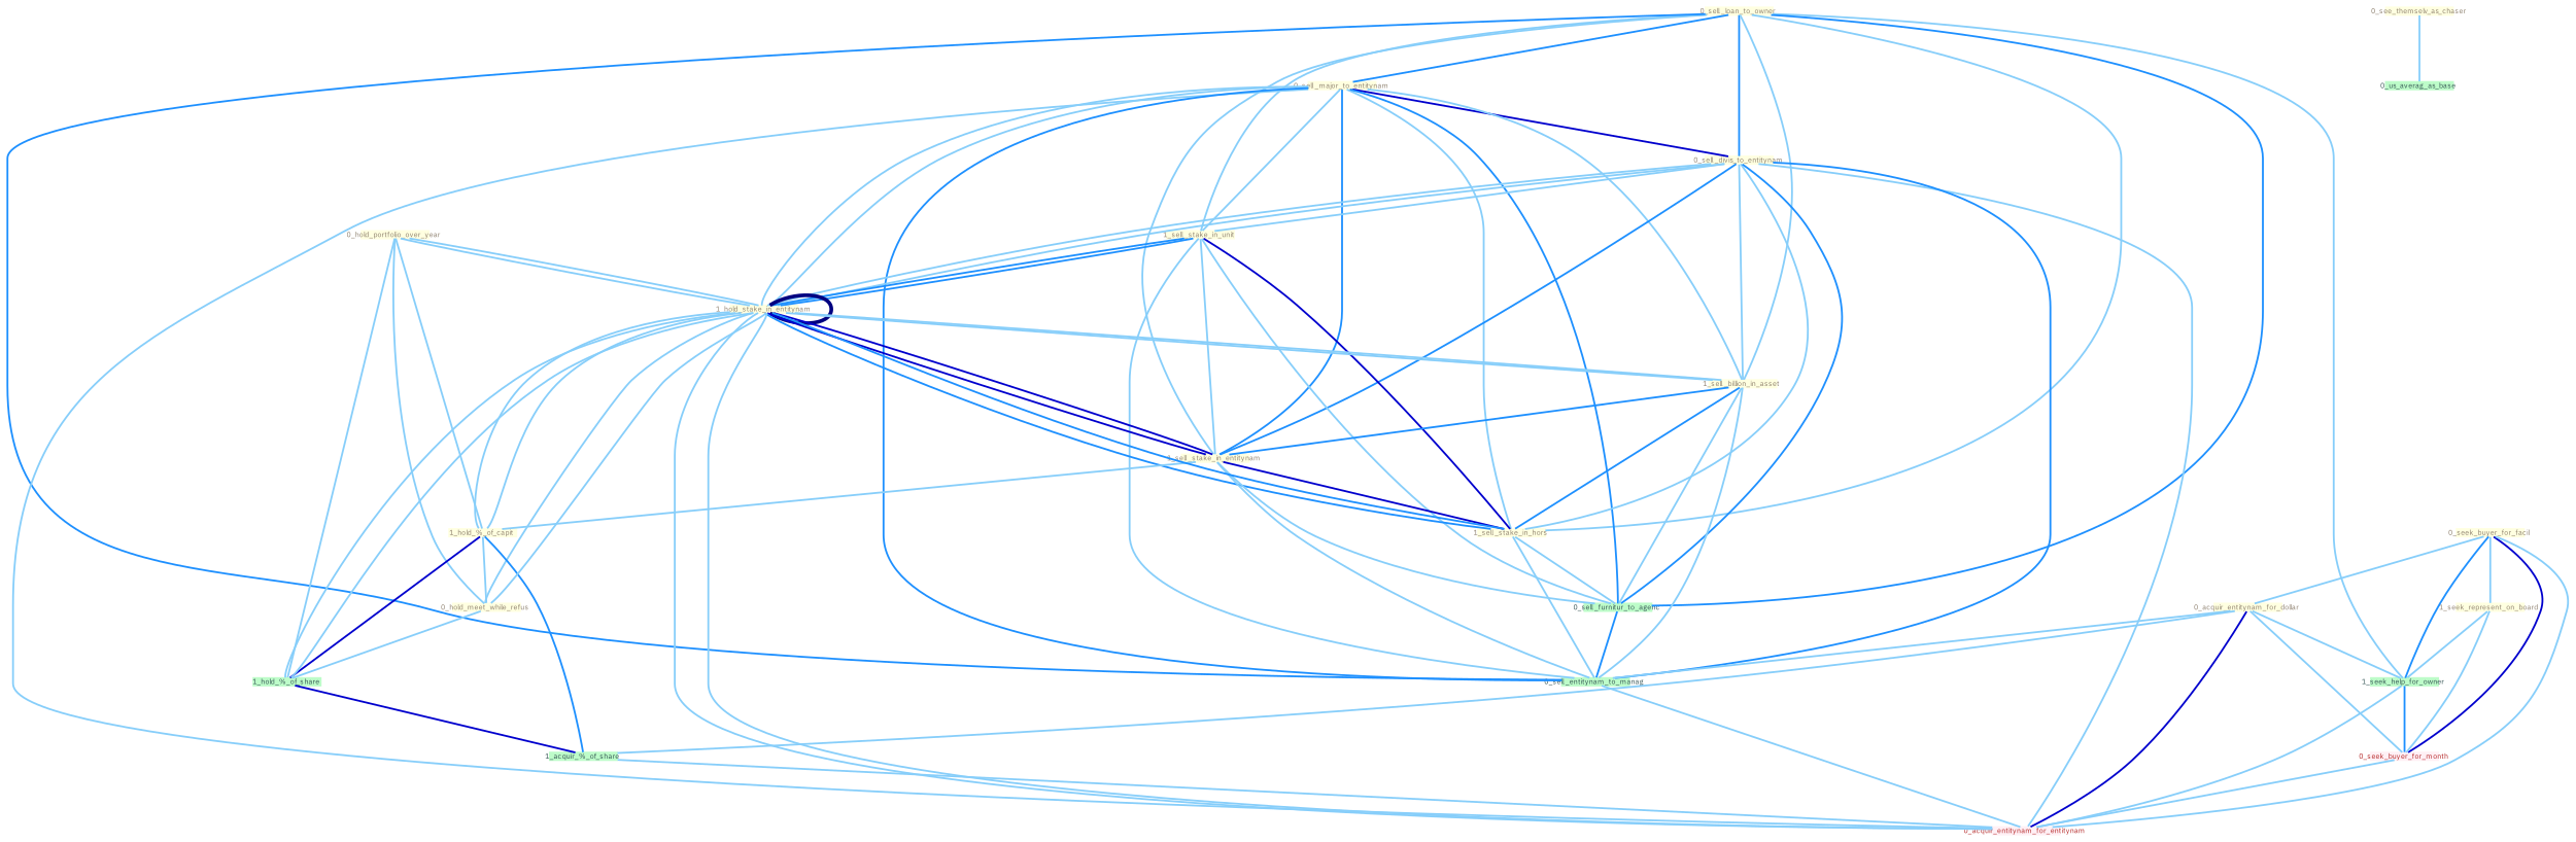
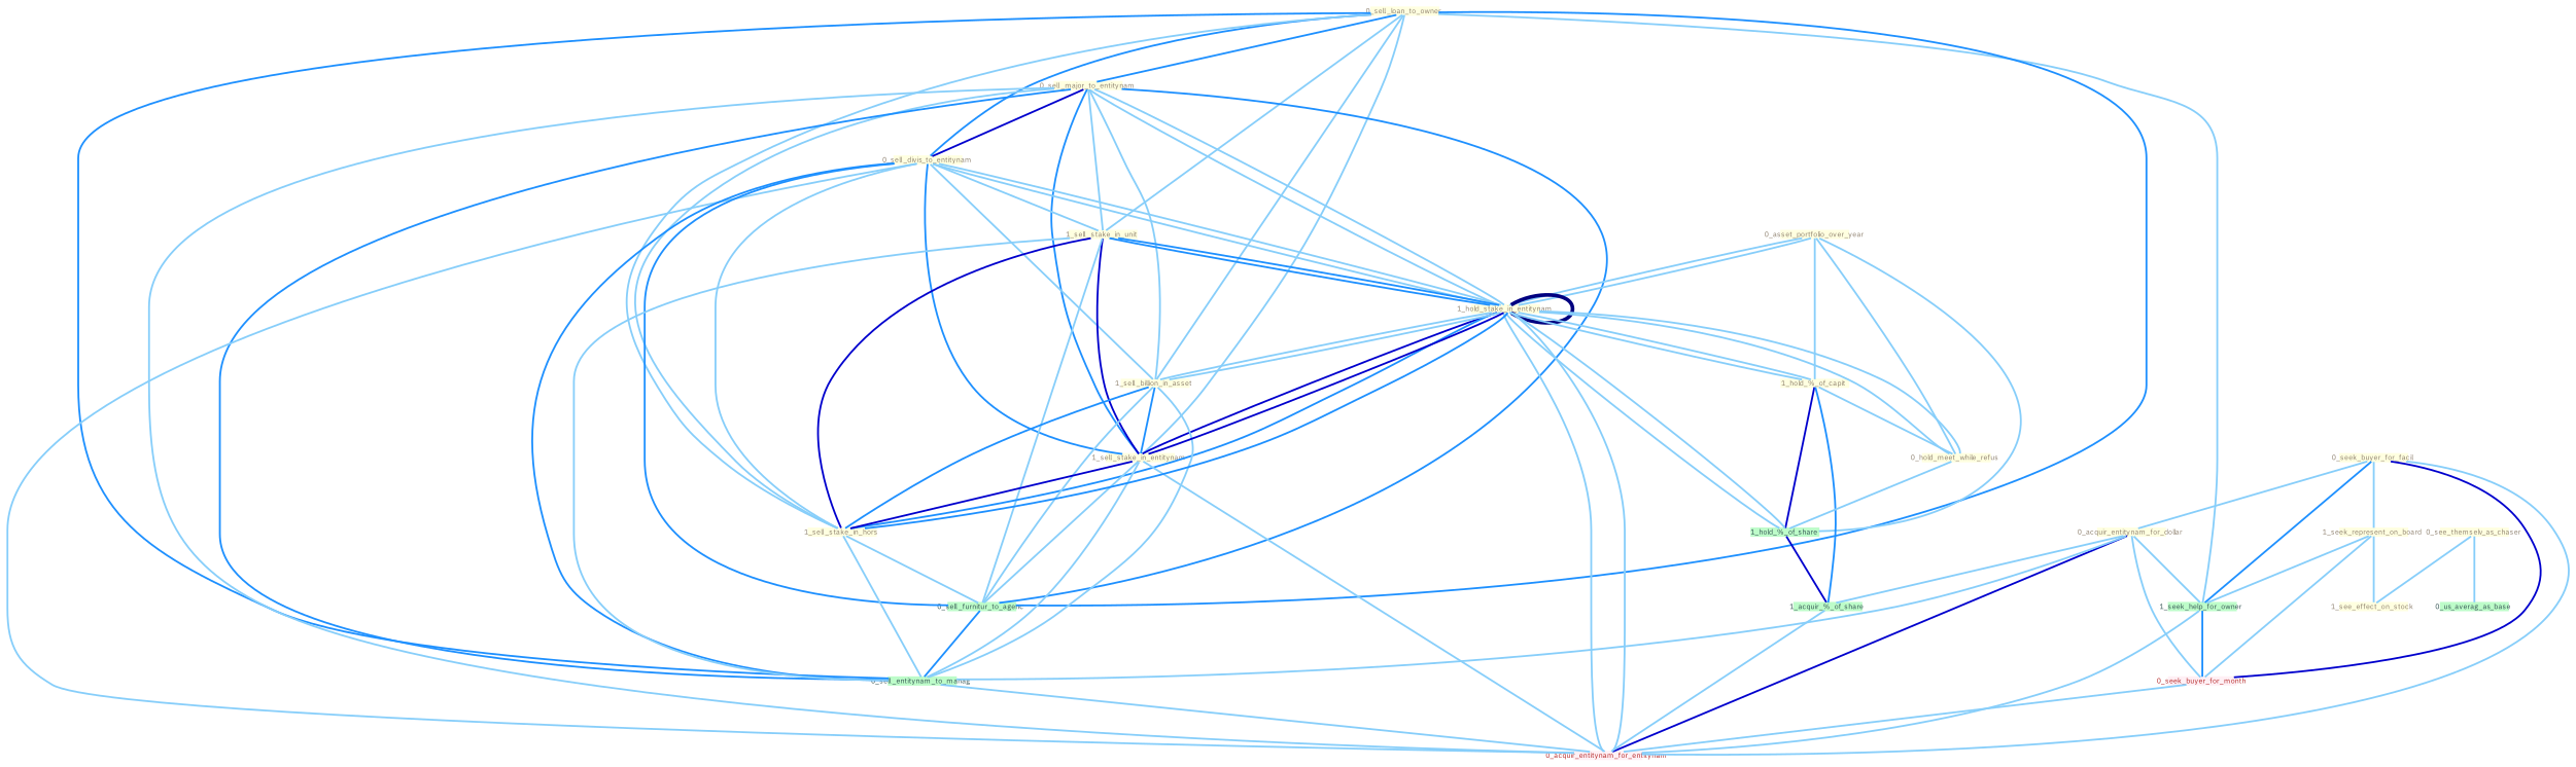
  graph {
    fontname="IBM Plex Sans"
    node [color="#ffffe0" fixedsize=true fontcolor="#8b7d6b" fontname="IBM Plex Sans" fontsize=4 shape=polygon style=filled]
    edge [color="#87cefa" fontname="IBM Plex Sans" w=1]
    "0_sell_loan_to_owner " [height=.06 width=.5]
    "0_sell_major_to_entitynam " [height=.06 width=.5]
-   "0_hold_portfolio_over_year " [height=.06 width=.5]
+   "0_hold_portfolio_over_year " [height=.06 width=.5 label="0_asset_portfolio_over_year"]
    "0_sell_divis_to_entitynam " [height=.06 width=.5]
    "1_sell_stake_in_unit " [height=.06 width=.5]
    "1_hold_stake_in_entitynam " [height=.06 width=.5]
    "0_seek_buyer_for_facil " [height=.06 width=.5]
    "1_hold_%_of_capit " [height=.06 width=.5]
    "0_acquir_entitynam_for_dollar " [height=.06 width=.5]
    "1_seek_represent_on_board " [height=.06 width=.5]
    "1_sell_billion_in_asset " [height=.06 width=.5]
    "1_sell_stake_in_entitynam " [height=.06 width=.5]
    "0_hold_meet_while_refus " [height=.06 width=.5]
    "0_see_themselv_as_chaser " [height=.06 width=.5]
    "1_sell_stake_in_hors " [height=.06 width=.5]
+   "1_see_effect_on_stock " [height=.06 width=.5]
    "0_seek_buyer_for_month " [color="#fff0f5" fontcolor="#b22222" height=.06 width=.5]
    "0_acquir_entitynam_for_entitynam " [color="#fff0f5" fontcolor="#b22222" height=.06 width=.5]
    "1_seek_help_for_owner " [color="#BDFCC9" fontcolor="#2f4f4f" height=.06 width=.5]
    "0_sell_furnitur_to_agenc " [color="#BDFCC9" fontcolor="#2f4f4f" height=.06 width=.5]
    "0_sell_entitynam_to_manag " [color="#BDFCC9" fontcolor="#2f4f4f" height=.06 width=.5]
    "1_hold_%_of_share " [color="#BDFCC9" fontcolor="#2f4f4f" height=.06 width=.5]
    "1_acquir_%_of_share " [color="#BDFCC9" fontcolor="#2f4f4f" height=.06 width=.5]
    "0_us_averag_as_base " [color="#BDFCC9" fontcolor="#2f4f4f" height=.06 width=.5]
    subgraph sub_1 {
      "0_sell_loan_to_owner "
      "0_sell_major_to_entitynam "
      "0_hold_portfolio_over_year "
      "0_sell_divis_to_entitynam "
      "1_sell_stake_in_unit "
      "1_hold_stake_in_entitynam "
      "0_seek_buyer_for_facil "
      "1_hold_%_of_capit "
      "0_acquir_entitynam_for_dollar "
      "1_seek_represent_on_board "
      "1_sell_billion_in_asset "
      "1_sell_stake_in_entitynam "
      "0_hold_meet_while_refus "
      "0_see_themselv_as_chaser "
      "1_sell_stake_in_hors "
+     "1_see_effect_on_stock "
    }
    subgraph sub_2 {
      "0_seek_buyer_for_month "
      "0_acquir_entitynam_for_entitynam "
    }
    "0_sell_loan_to_owner " -- "0_sell_major_to_entitynam " [color="#1e90ff" w=2]
    "0_sell_loan_to_owner " -- "0_sell_divis_to_entitynam " [color="#1e90ff" w=2]
    "0_sell_loan_to_owner " -- "1_sell_stake_in_unit "
    "0_sell_loan_to_owner " -- "1_sell_billion_in_asset "
    "0_sell_loan_to_owner " -- "1_sell_stake_in_entitynam "
    "0_sell_loan_to_owner " -- "1_sell_stake_in_hors "
    "0_sell_loan_to_owner " -- "1_seek_help_for_owner "
    "0_sell_loan_to_owner " -- "0_sell_furnitur_to_agenc " [color="#1e90ff" w=2]
    "0_sell_loan_to_owner " -- "0_sell_entitynam_to_manag " [color="#1e90ff" w=2]
    "0_sell_major_to_entitynam " -- "0_sell_divis_to_entitynam " [color="#0000cd" w=3]
    "0_sell_major_to_entitynam " -- "1_sell_stake_in_unit "
    "0_sell_major_to_entitynam " -- "1_hold_stake_in_entitynam "
    "0_sell_major_to_entitynam " -- "1_hold_stake_in_entitynam "
    "0_sell_major_to_entitynam " -- "1_sell_billion_in_asset "
    "0_sell_major_to_entitynam " -- "1_sell_stake_in_entitynam " [color="#1e90ff" w=2]
    "0_sell_major_to_entitynam " -- "1_sell_stake_in_hors "
    "0_sell_major_to_entitynam " -- "0_acquir_entitynam_for_entitynam "
    "0_sell_major_to_entitynam " -- "0_sell_furnitur_to_agenc " [color="#1e90ff" w=2]
    "0_sell_major_to_entitynam " -- "0_sell_entitynam_to_manag " [color="#1e90ff" w=2]
    "0_hold_portfolio_over_year " -- "1_hold_stake_in_entitynam "
    "0_hold_portfolio_over_year " -- "1_hold_stake_in_entitynam "
    "0_hold_portfolio_over_year " -- "1_hold_%_of_capit "
    "0_hold_portfolio_over_year " -- "0_hold_meet_while_refus "
    "0_hold_portfolio_over_year " -- "1_hold_%_of_share "
    "0_sell_divis_to_entitynam " -- "1_sell_stake_in_unit "
    "0_sell_divis_to_entitynam " -- "1_hold_stake_in_entitynam "
    "0_sell_divis_to_entitynam " -- "1_hold_stake_in_entitynam "
    "0_sell_divis_to_entitynam " -- "1_sell_billion_in_asset "
    "0_sell_divis_to_entitynam " -- "1_sell_stake_in_entitynam " [color="#1e90ff" w=2]
    "0_sell_divis_to_entitynam " -- "1_sell_stake_in_hors "
    "0_sell_divis_to_entitynam " -- "0_acquir_entitynam_for_entitynam "
    "0_sell_divis_to_entitynam " -- "0_sell_furnitur_to_agenc " [color="#1e90ff" w=2]
    "0_sell_divis_to_entitynam " -- "0_sell_entitynam_to_manag " [color="#1e90ff" w=2]
    "1_sell_stake_in_unit " -- "1_hold_stake_in_entitynam " [color="#1e90ff" w=2]
    "1_sell_stake_in_unit " -- "1_hold_stake_in_entitynam " [color="#1e90ff" w=2]
-   "1_sell_stake_in_unit " -- "1_sell_stake_in_entitynam " [w=3]
+   "1_sell_stake_in_unit " -- "1_sell_stake_in_entitynam " [color="#0000cd" w=3]
    "1_sell_stake_in_unit " -- "1_sell_stake_in_hors " [color="#0000cd" w=3]
    "1_sell_stake_in_unit " -- "0_sell_furnitur_to_agenc "
    "1_sell_stake_in_unit " -- "0_sell_entitynam_to_manag "
    "1_hold_stake_in_entitynam " -- "1_hold_stake_in_entitynam " [color="#000080" style=bold w=4]
    "1_hold_stake_in_entitynam " -- "1_hold_%_of_capit "
    "1_hold_stake_in_entitynam " -- "1_sell_billion_in_asset "
    "1_hold_stake_in_entitynam " -- "1_sell_stake_in_entitynam " [color="#0000cd" w=3]
    "1_hold_stake_in_entitynam " -- "0_hold_meet_while_refus "
    "1_hold_stake_in_entitynam " -- "1_sell_stake_in_hors " [color="#1e90ff" w=2]
    "1_hold_stake_in_entitynam " -- "0_acquir_entitynam_for_entitynam "
    "1_hold_stake_in_entitynam " -- "0_acquir_entitynam_for_entitynam "
    "1_hold_stake_in_entitynam " -- "1_hold_%_of_share "
    "0_seek_buyer_for_facil " -- "0_acquir_entitynam_for_dollar "
    "0_seek_buyer_for_facil " -- "1_seek_represent_on_board "
    "0_seek_buyer_for_facil " -- "0_seek_buyer_for_month " [color="#0000cd" w=3]
    "0_seek_buyer_for_facil " -- "0_acquir_entitynam_for_entitynam "
    "0_seek_buyer_for_facil " -- "1_seek_help_for_owner " [color="#1e90ff" w=2]
    "1_hold_%_of_capit " -- "1_hold_stake_in_entitynam "
    "1_hold_%_of_capit " -- "0_hold_meet_while_refus "
    "1_hold_%_of_capit " -- "1_hold_%_of_share " [color="#0000cd" w=3]
    "1_hold_%_of_capit " -- "1_acquir_%_of_share " [color="#1e90ff" w=2]
    "0_acquir_entitynam_for_dollar " -- "0_seek_buyer_for_month "
    "0_acquir_entitynam_for_dollar " -- "0_acquir_entitynam_for_entitynam " [color="#0000cd" w=3]
    "0_acquir_entitynam_for_dollar " -- "1_seek_help_for_owner "
    "0_acquir_entitynam_for_dollar " -- "0_sell_entitynam_to_manag "
    "0_acquir_entitynam_for_dollar " -- "1_acquir_%_of_share "
+   "1_seek_represent_on_board " -- "1_see_effect_on_stock "
    "1_seek_represent_on_board " -- "0_seek_buyer_for_month "
    "1_seek_represent_on_board " -- "1_seek_help_for_owner "
    "1_sell_billion_in_asset " -- "1_hold_stake_in_entitynam "
    "1_sell_billion_in_asset " -- "1_sell_stake_in_entitynam " [color="#1e90ff" w=2]
    "1_sell_billion_in_asset " -- "1_sell_stake_in_hors " [color="#1e90ff" w=2]
    "1_sell_billion_in_asset " -- "0_sell_furnitur_to_agenc "
    "1_sell_billion_in_asset " -- "0_sell_entitynam_to_manag "
    "1_sell_stake_in_entitynam " -- "1_hold_stake_in_entitynam " [color="#0000cd" w=3]
    "1_sell_stake_in_entitynam " -- "1_sell_stake_in_hors " [color="#0000cd" w=3]
-   "1_sell_stake_in_entitynam " -- "1_hold_%_of_capit "
+   "1_sell_stake_in_entitynam " -- "0_acquir_entitynam_for_entitynam "
    "1_sell_stake_in_entitynam " -- "0_sell_furnitur_to_agenc "
    "1_sell_stake_in_entitynam " -- "0_sell_entitynam_to_manag "
    "0_hold_meet_while_refus " -- "1_hold_stake_in_entitynam "
    "0_hold_meet_while_refus " -- "1_hold_%_of_share "
+   "0_see_themselv_as_chaser " -- "1_see_effect_on_stock "
    "0_see_themselv_as_chaser " -- "0_us_averag_as_base "
    "1_sell_stake_in_hors " -- "1_hold_stake_in_entitynam " [color="#1e90ff" w=2]
    "1_sell_stake_in_hors " -- "0_sell_furnitur_to_agenc "
    "1_sell_stake_in_hors " -- "0_sell_entitynam_to_manag "
    "0_seek_buyer_for_month " -- "0_acquir_entitynam_for_entitynam "
    "1_seek_help_for_owner " -- "0_seek_buyer_for_month " [color="#1e90ff" w=2]
    "1_seek_help_for_owner " -- "0_acquir_entitynam_for_entitynam "
    "0_sell_furnitur_to_agenc " -- "0_sell_entitynam_to_manag " [color="#1e90ff" w=2]
    "0_sell_entitynam_to_manag " -- "0_acquir_entitynam_for_entitynam "
    "1_hold_%_of_share " -- "1_hold_stake_in_entitynam "
    "1_hold_%_of_share " -- "1_acquir_%_of_share " [color="#0000cd" w=3]
    "1_acquir_%_of_share " -- "0_acquir_entitynam_for_entitynam "
  }
